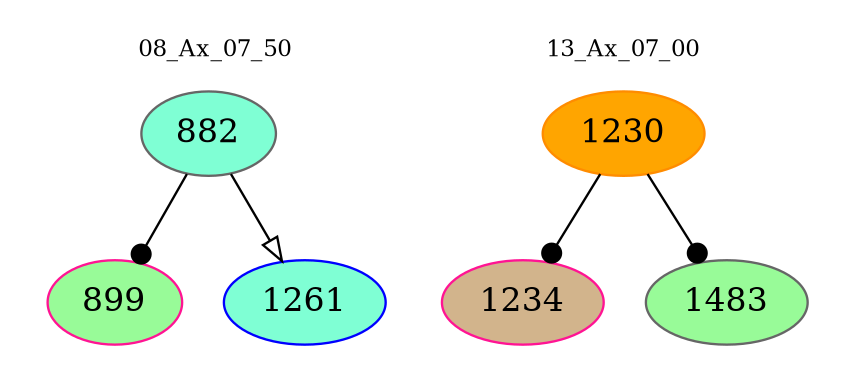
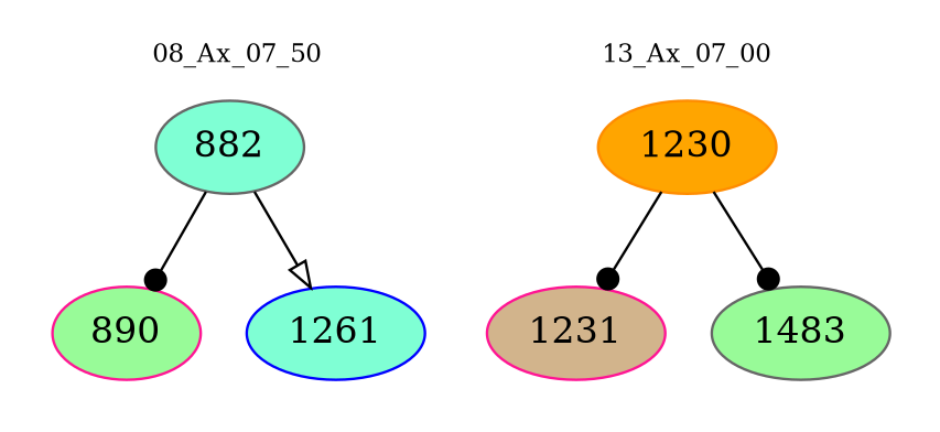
  digraph {
    node [color=gray40 fillcolor=aquamarine style=filled]
    edge [arrowhead=dot color=black]
    n1 [label=882]
-   n2 [color=deeppink fillcolor=palegreen label=899]
+   n2 [color=deeppink fillcolor=palegreen label=890]
    n3 [color=blue label=1261]
    n4 [color=darkorange fillcolor=orange label=1230]
-   n5 [color=deeppink fillcolor=tan label=1234]
+   n5 [color=deeppink fillcolor=tan label=1231]
    n6 [fillcolor=palegreen label=1483]
    subgraph cluster_1 {
      color=white
      fontsize=10
      label="08_Ax_07_50"
      n1
      n2
      n3
    }
    subgraph cluster_2 {
      color=white
      fontsize=10
      label="13_Ax_07_00"
      n4
      n5
      n6
    }
    n1 -> n2
    n1 -> n3 [arrowhead=onormal]
    n4 -> n5
    n4 -> n6
  }
